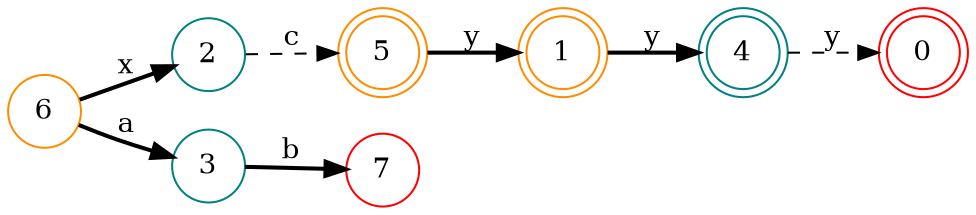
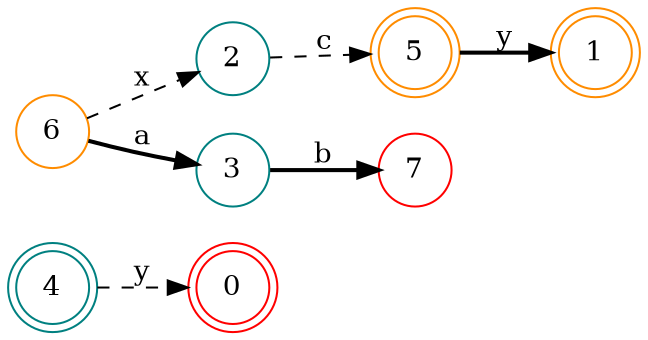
  digraph {
    rankdir=LR
    node [color=teal shape=doublecircle]
    edge [style=bold]
    0 [color=red]
    4
    1 [color=darkorange]
    2 [shape=circle]
    5 [color=darkorange]
    3 [shape=circle]
    7 [color=red shape=circle]
    6 [color=darkorange shape=circle]
    4 -> 0 [label=y style=dashed]
-   1 -> 4 [label=y]
    2 -> 5 [label=c style=dashed]
    5 -> 1 [label=y]
    3 -> 7 [label=b]
-   6 -> 2 [label=x]
+   6 -> 2 [label=x style=dashed]
    6 -> 3 [label=a]
  }
